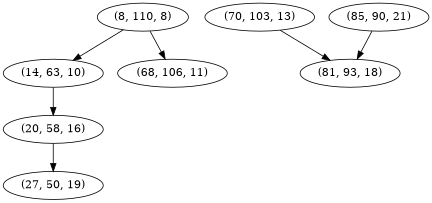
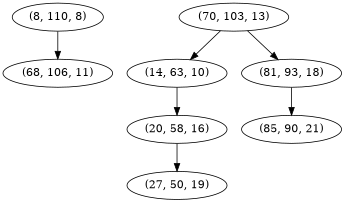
  digraph {
    "(8, 110, 8)"
    "(14, 63, 10)"
    "(68, 106, 11)"
    n4 [label="(20, 58, 16)"]
    "(27, 50, 19)"
    "(70, 103, 13)"
    "(81, 93, 18)"
    "(85, 90, 21)"
-   "(8, 110, 8)" -> "(14, 63, 10)"
+   "(70, 103, 13)" -> "(14, 63, 10)"
    "(8, 110, 8)" -> "(68, 106, 11)"
    "(14, 63, 10)" -> n4
    n4 -> "(27, 50, 19)"
    "(70, 103, 13)" -> "(81, 93, 18)"
-   "(85, 90, 21)" -> "(81, 93, 18)"
+   "(81, 93, 18)" -> "(85, 90, 21)"
  }
